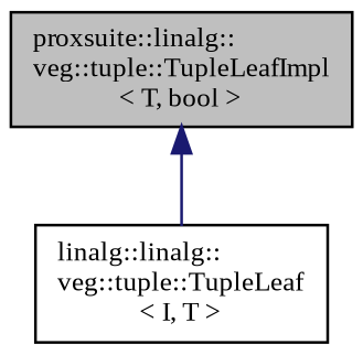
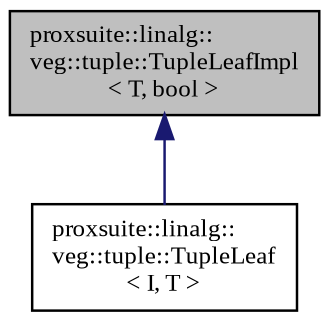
  digraph {
    fontname="Liberation Serif"
    node [color=black fontname="Liberation Serif" fontsize=10 shape=record]
    n1 [fillcolor=grey75 fontcolor=black height=0.2 label="proxsuite::linalg::\lveg::tuple::TupleLeafImpl\l\< T, bool \>" style=filled width=0.4]
-   n2 [height=0.2 label="linalg::linalg::\lveg::tuple::TupleLeaf\l\< I, T \>" width=0.4]
+   n2 [height=0.2 label="proxsuite::linalg::\lveg::tuple::TupleLeaf\l\< I, T \>" width=0.4]
    n1 -> n2 [color=midnightblue dir=back fontname="Liberation Serif" fontsize=10 labelfontname=Helvetica labelfontsize=10 style=solid]
  }
